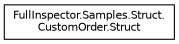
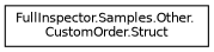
  digraph {
    rankdir=LR
-   n1 [color=black fillcolor=white fontname=Helvetica fontsize=10 height=0.2 label="FullInspector.Samples.Struct.\lCustomOrder.Struct" shape=record style=filled width=0.4]
+   n1 [color=black fillcolor=white fontname=Helvetica fontsize=10 height=0.2 label="FullInspector.Samples.Other.\lCustomOrder.Struct" shape=record style=filled width=0.4]
  }
